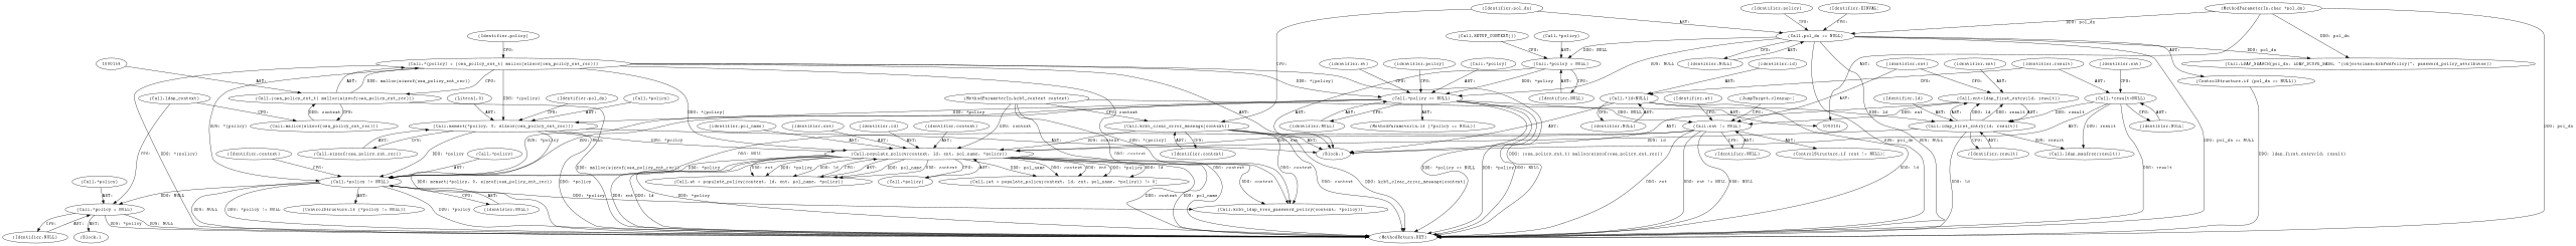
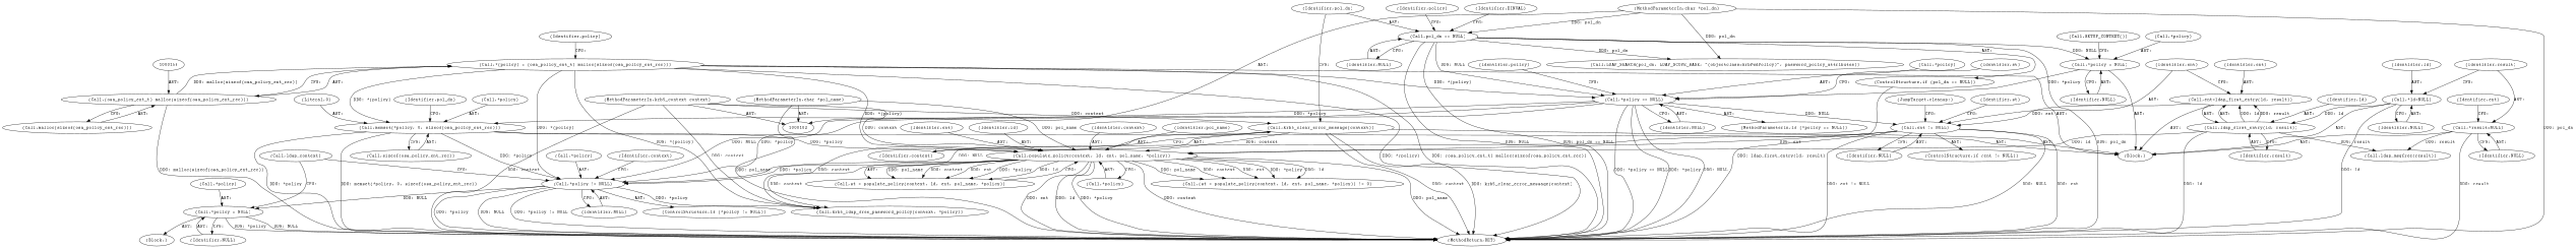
  digraph {
    fontname="Courier Prime"
    node [fontname="Courier Prime"]
    edge [fontname="Courier Prime"]
    n1 [label="(Call,*policy = NULL)"]
    n2 [label="(Identifier,NULL)"]
    n3 [label="(MethodReturn,RET)"]
    n4 [label="(Block,)"]
    n5 [label="(Call,*policy != NULL)"]
    n6 [label="(Call,krb5_ldap_free_password_policy(context, *policy))"]
    n7 [label="(Identifier,NULL)"]
    n8 [label="(ControlStructure,if (*policy != NULL))"]
    n9 [label="(Call,*policy == NULL)"]
    n10 [label="(Call,memset(*policy, 0, sizeof(osa_policy_ent_rec)))"]
    n11 [label="(Call,ent != NULL)"]
    n12 [label="(Identifier,NULL)"]
    n13 [label="(MethodParameterIn,if (*policy == NULL))"]
    n14 [label="(Call,populate_policy(context, ld, ent, pol_name, *policy))"]
    n15 [label="(Block,)"]
    n16 [label="(Call,sizeof(osa_policy_ent_rec))"]
    n17 [label="(Identifier,NULL)"]
    n18 [label="(ControlStructure,if (ent != NULL))"]
    n19 [label="(Call,*(policy) = (osa_policy_ent_t) malloc(sizeof(osa_policy_ent_rec)))"]
    n20 [label="(Call,(osa_policy_ent_t) malloc(sizeof(osa_policy_ent_rec)))"]
    n21 [label="(Call,malloc(sizeof(osa_policy_ent_rec)))"]
    n22 [label="(Call,st = populate_policy(context, ld, ent, pol_name, *policy))"]
    n23 [label="(Call,*policy)"]
    n24 [label="(Call,(st = populate_policy(context, ld, ent, pol_name, *policy)) != 0)"]
    n25 [label="(Call,*policy = NULL)"]
    n26 [label="(Identifier,NULL)"]
    n27 [label="(Call,pol_dn == NULL)"]
    n28 [label="(ControlStructure,if (pol_dn == NULL))"]
    n29 [label="(Identifier,NULL)"]
    n30 [label="(Call,LDAP_SEARCH(pol_dn, LDAP_SCOPE_BASE, \"(objectclass=krbPwdPolicy)\", password_policy_attributes))"]
    n31 [label="(MethodParameterIn,char *pol_dn)"]
    1000102
    n33 [label="(Call,krb5_clear_error_message(context))"]
    n34 [label="(Identifier,context)"]
    n35 [label="(MethodParameterIn,krb5_context context)"]
    n36 [label="(Call,ldap_first_entry(ld, result))"]
    n37 [label="(Call,ent=ldap_first_entry(ld, result))"]
    n38 [label="(Identifier,result)"]
    n39 [label="(Call,ldap_msgfree(result))"]
    n40 [label="(Call,*ld=NULL)"]
    n41 [label="(Identifier,NULL)"]
    n42 [label="(Call,*result=NULL)"]
    n43 [label="(Identifier,NULL)"]
+   n44 [label="(MethodParameterIn,char *pol_name)"]
    n45 [label="(Identifier,pol_name)"]
    n46 [label="(Identifier,ent)"]
    n47 [label="(Literal,0)"]
    n48 [label="(Call,ldap_context)"]
    n49 [label="(Call,*policy)"]
    n50 [label="(Identifier,st)"]
    n51 [label="(Identifier,st)"]
    n52 [label="(Call,*policy)"]
    n53 [label="(Identifier,result)"]
    n54 [label="(Identifier,pol_dn)"]
    n55 [label="(Identifier,policy)"]
    n56 [label="(Call,*policy)"]
    n57 [label="(Call,SETUP_CONTEXT())"]
    n58 [label="(JumpTarget,cleanup:)"]
    n59 [label="(Identifier,ent)"]
    n60 [label="(Identifier,ld)"]
    n61 [label="(Identifier,pol_dn)"]
    n62 [label="(Identifier,policy)"]
    n63 [label="(Call,*policy)"]
    n64 [label="(Call,*policy)"]
    n65 [label="(Identifier,ld)"]
    n66 [label="(Identifier,context)"]
    n67 [label="(Identifier,policy)"]
    n68 [label="(Identifier,ld)"]
    n69 [label="(Identifier,context)"]
    n70 [label="(Identifier,ent)"]
    n71 [label="(Identifier,EINVAL)"]
    n72 [label="(Identifier,ent)"]
    1000158
    n1 -> n2 [label="CFG: "]
    n1 -> n3 [label="DDG: *policy"]
    n1 -> n3 [label="DDG: NULL"]
    n1 -> n4 [label="AST: "]
    n2 -> n1 [label="AST: "]
    n5 -> n1 [label="DDG: NULL"]
    n5 -> n3 [label="DDG: *policy"]
    n5 -> n3 [label="DDG: NULL"]
    n5 -> n3 [label="DDG: *policy != NULL"]
    n5 -> n6 [label="DDG: *policy"]
    n5 -> n7 [label="CFG: "]
    n5 -> n8 [label="AST: "]
    n7 -> n5 [label="AST: "]
    n9 -> n3 [label="DDG: *policy == NULL"]
    n9 -> n3 [label="DDG: *policy"]
    n9 -> n3 [label="DDG: NULL"]
    n9 -> n5 [label="DDG: *policy"]
    n9 -> n5 [label="DDG: NULL"]
    n9 -> n10 [label="DDG: *policy"]
    n9 -> n11 [label="DDG: NULL"]
    n9 -> n12 [label="CFG: "]
    n9 -> n13 [label="AST: "]
    n10 -> n3 [label="DDG: memset(*policy, 0, sizeof(osa_policy_ent_rec))"]
    n10 -> n3 [label="DDG: *policy"]
    n10 -> n5 [label="DDG: *policy"]
    n10 -> n14 [label="DDG: *policy"]
    n10 -> n15 [label="AST: "]
    n10 -> n16 [label="CFG: "]
    n11 -> n3 [label="DDG: ent"]
    n11 -> n3 [label="DDG: ent != NULL"]
    n11 -> n3 [label="DDG: NULL"]
    n11 -> n5 [label="DDG: NULL"]
    n11 -> n14 [label="DDG: ent"]
    n11 -> n17 [label="CFG: "]
    n11 -> n18 [label="AST: "]
    n12 -> n9 [label="AST: "]
    n14 -> n3 [label="DDG: pol_name"]
    n14 -> n3 [label="DDG: ent"]
    n14 -> n3 [label="DDG: ld"]
    n14 -> n3 [label="DDG: *policy"]
    n14 -> n3 [label="DDG: context"]
    n14 -> n5 [label="DDG: *policy"]
    n14 -> n6 [label="DDG: context"]
    n14 -> n22 [label="AST: "]
    n14 -> n22 [label="DDG: pol_name"]
    n14 -> n22 [label="DDG: context"]
    n14 -> n22 [label="DDG: ent"]
    n14 -> n22 [label="DDG: *policy"]
    n14 -> n22 [label="DDG: ld"]
    n14 -> n23 [label="CFG: "]
    n14 -> n24 [label="DDG: pol_name"]
    n14 -> n24 [label="DDG: context"]
    n14 -> n24 [label="DDG: ent"]
    n14 -> n24 [label="DDG: *policy"]
    n14 -> n24 [label="DDG: ld"]
    n16 -> n10 [label="AST: "]
    n17 -> n11 [label="AST: "]
    n19 -> n3 [label="DDG: (osa_policy_ent_t) malloc(sizeof(osa_policy_ent_rec))"]
    n19 -> n3 [label="DDG: *(policy)"]
    n19 -> n5 [label="DDG: *(policy)"]
    n19 -> n6 [label="DDG: *(policy)"]
    n19 -> n9 [label="DDG: *(policy)"]
    n19 -> n10 [label="DDG: *(policy)"]
    n19 -> n14 [label="DDG: *(policy)"]
    n19 -> n15 [label="AST: "]
    n19 -> n20 [label="CFG: "]
    n20 -> n3 [label="DDG: malloc(sizeof(osa_policy_ent_rec))"]
    n20 -> n19 [label="AST: "]
    n20 -> n19 [label="DDG: malloc(sizeof(osa_policy_ent_rec))"]
    n20 -> n21 [label="CFG: "]
-   n21 -> n20 [label="DDG: context"]
+   n21 -> n20 [label="AST: "]
    n22 -> n14 [label="CFG: "]
    n23 -> n14 [label="AST: "]
    n25 -> n9 [label="DDG: *policy"]
    n25 -> n15 [label="AST: "]
    n25 -> n26 [label="CFG: "]
    n26 -> n25 [label="AST: "]
    n27 -> n3 [label="DDG: pol_dn"]
    n27 -> n3 [label="DDG: NULL"]
    n27 -> n3 [label="DDG: pol_dn == NULL"]
    n27 -> n9 [label="DDG: NULL"]
    n27 -> n25 [label="DDG: NULL"]
    n27 -> n28 [label="AST: "]
    n27 -> n29 [label="CFG: "]
    n27 -> n30 [label="DDG: pol_dn"]
    n28 -> n3 [label="DDG: ldap_first_entry(ld, result)"]
    n29 -> n27 [label="AST: "]
    n31 -> n3 [label="DDG: pol_dn"]
    n31 -> n27 [label="DDG: pol_dn"]
    n31 -> n30 [label="DDG: pol_dn"]
    n31 -> 1000102 [label="AST: "]
    n33 -> n3 [label="DDG: context"]
    n33 -> n3 [label="DDG: krb5_clear_error_message(context)"]
    n33 -> n6 [label="DDG: context"]
    n33 -> n14 [label="DDG: context"]
    n33 -> n15 [label="AST: "]
    n33 -> n34 [label="CFG: "]
    n34 -> n33 [label="AST: "]
    n35 -> n3 [label="DDG: context"]
    n35 -> n6 [label="DDG: context"]
    n35 -> n14 [label="DDG: context"]
    n35 -> 1000102 [label="AST: "]
-   n35 -> n33 [label="CFG: context"]
+   n35 -> n33 [label="DDG: context"]
    n36 -> n3 [label="DDG: ld"]
    n36 -> n14 [label="DDG: ld"]
    n36 -> n37 [label="AST: "]
    n36 -> n37 [label="DDG: ld"]
    n36 -> n37 [label="DDG: result"]
    n36 -> n38 [label="CFG: "]
    n36 -> n39 [label="DDG: result"]
    n37 -> n11 [label="DDG: ent"]
    n37 -> n15 [label="AST: "]
    n37 -> n36 [label="AST: "]
    n38 -> n36 [label="AST: "]
    n40 -> n3 [label="DDG: ld"]
    n40 -> n15 [label="AST: "]
    n40 -> n36 [label="DDG: ld"]
    n40 -> n41 [label="CFG: "]
    n41 -> n40 [label="AST: "]
    n42 -> n3 [label="DDG: result"]
    n42 -> n15 [label="AST: "]
-   n42 -> n36 [label="DDG: result"]
    n42 -> n39 [label="DDG: result"]
    n42 -> n43 [label="CFG: "]
    n43 -> n42 [label="AST: "]
+   n44 -> n3 [label="DDG: pol_name"]
+   n44 -> n14 [label="DDG: pol_name"]
+   n44 -> 1000102 [label="AST: "]
    n45 -> n14 [label="AST: "]
    n46 -> n11 [label="AST: "]
    n46 -> n37 [label="CFG: "]
    n47 -> n10 [label="AST: "]
    n48 -> n1 [label="CFG: "]
-   n48 -> n21 [label="CFG: "]
+   n48 -> n5 [label="CFG: "]
    n49 -> n25 [label="AST: "]
    n50 -> n11 [label="CFG: "]
    n51 -> n9 [label="CFG: "]
    n52 -> n5 [label="AST: "]
    n53 -> n40 [label="CFG: "]
    n53 -> n42 [label="AST: "]
    n54 -> n10 [label="CFG: "]
    n55 -> n9 [label="CFG: "]
    n56 -> n1 [label="AST: "]
    n57 -> n25 [label="CFG: "]
    n58 -> n11 [label="CFG: "]
    n59 -> n14 [label="AST: "]
    n60 -> n36 [label="AST: "]
    n61 -> n27 [label="AST: "]
    n61 -> n33 [label="CFG: "]
    n62 -> n27 [label="CFG: "]
    n63 -> n9 [label="AST: "]
    n64 -> n10 [label="AST: "]
    n65 -> n40 [label="AST: "]
    n66 -> n5 [label="CFG: "]
    n67 -> n19 [label="CFG: "]
    n68 -> n14 [label="AST: "]
    n69 -> n14 [label="AST: "]
    n70 -> n37 [label="AST: "]
    n71 -> n27 [label="CFG: "]
    n72 -> n42 [label="CFG: "]
    1000158 -> n20 [label="AST: "]
  }
